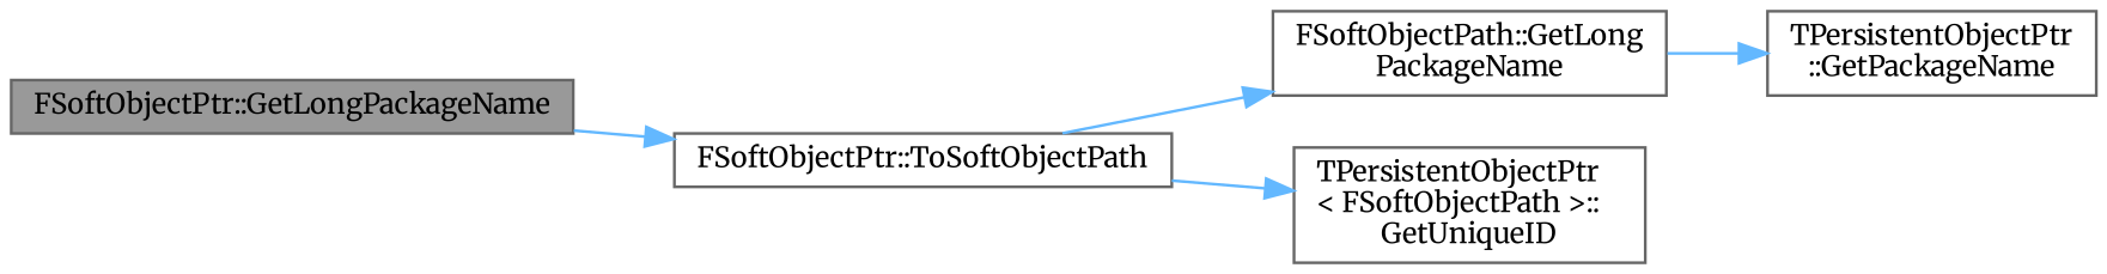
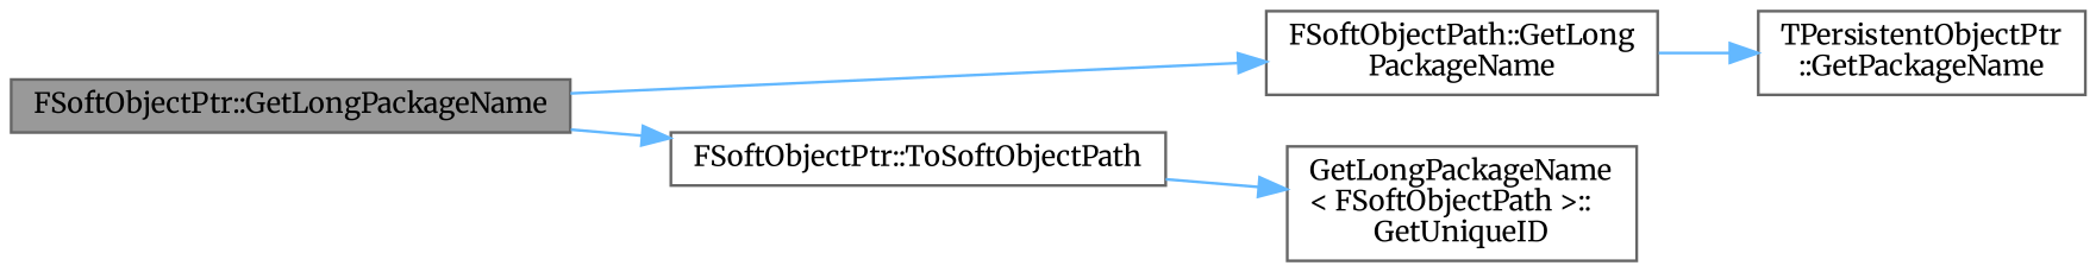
  digraph {
    fontname=Merriweather
    rankdir=LR
    node [color=grey40 fillcolor=white fontname=Merriweather fontsize=10 shape=box style=filled]
    edge [color=steelblue1 fontname=Merriweather fontsize=10 labelfontname=Helvetica labelfontsize=10 style=solid]
    n1 [color=gray40 fillcolor=grey60 fontcolor=black height=0.2 label="FSoftObjectPtr::GetLongPackageName" width=0.4]
    n2 [height=0.2 label="FSoftObjectPath::GetLong\lPackageName" width=0.4]
    n3 [height=0.2 label="FSoftObjectPtr::ToSoftObjectPath" width=0.4]
    n4 [height=0.2 label="TPersistentObjectPtr\l::GetPackageName" width=0.4]
-   n5 [height=0.2 label="TPersistentObjectPtr\l\< FSoftObjectPath \>::\lGetUniqueID" width=0.4]
-   n3 -> n2
+   n5 [height=0.2 label="GetLongPackageName\l\< FSoftObjectPath \>::\lGetUniqueID" width=0.4]
+   n1 -> n2
    n1 -> n3
    n2 -> n4
    n3 -> n5
  }
